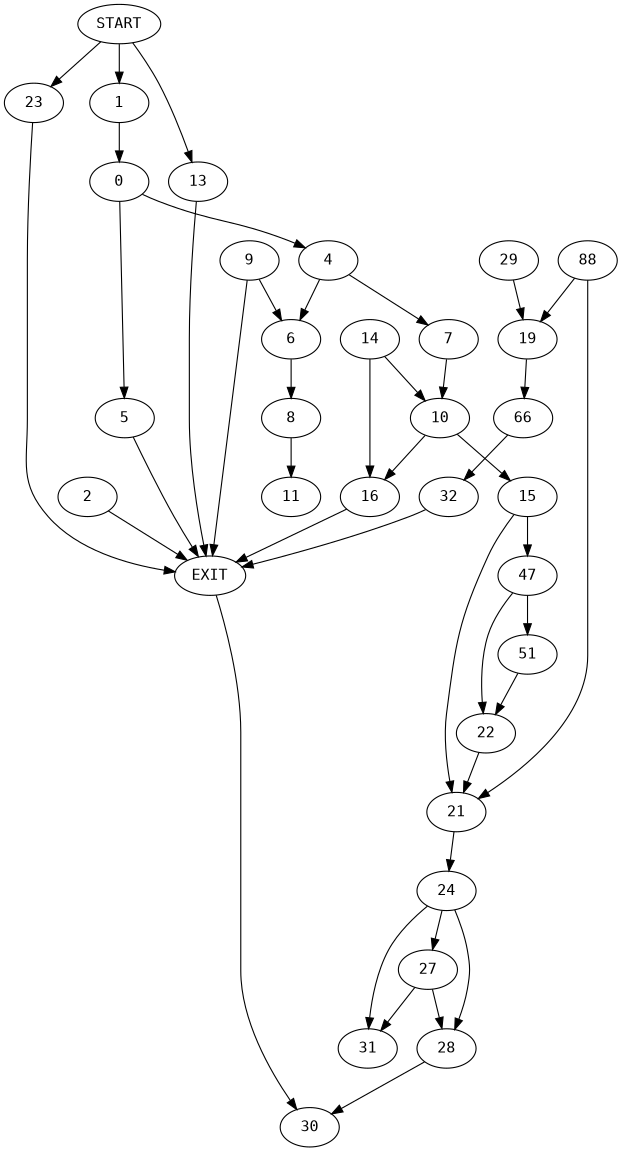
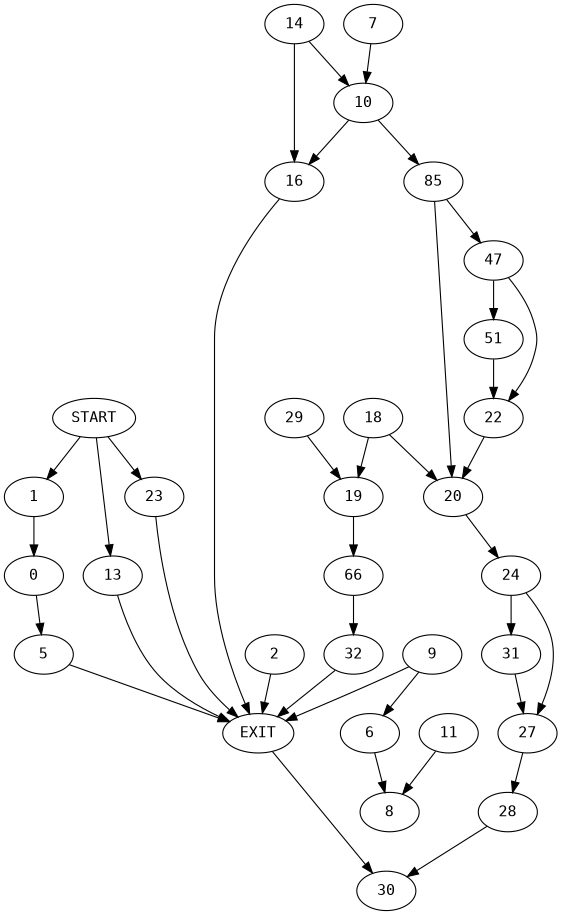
  digraph {
    fontname="DejaVu Sans Mono"
    node [fontname="DejaVu Sans Mono"]
    edge [fontname="DejaVu Sans Mono"]
    n1 [label=START]
    1
    13
    23
    n5 [label=0]
    n6 [label=EXIT]
    30
    2
-   4
    5
    6
    7
    8
    10
    11
    9
-   15
+   15 [label=85]
    16
    14
    n20 [label=47]
-   20 [label=21]
+   20
    n22 [label=51]
    22
-   18 [label=88]
+   18
    19
    n26 [label=66]
    24
    32
    27
    28
    31
    29
    n1 -> 1
    n1 -> 13
    n1 -> 23
    1 -> n5
    13 -> n6
    23 -> n6
-   n5 -> 4
    n5 -> 5
    n6 -> 30
    2 -> n6
-   4 -> 6
-   4 -> 7
    5 -> n6
    6 -> 8
    7 -> 10
-   8 -> 11
+   11 -> 8
    10 -> 15
    10 -> 16
    9 -> n6
    9 -> 6
    15 -> n20
    15 -> 20
    16 -> n6
    14 -> 10
    14 -> 16
    n20 -> n22
    n20 -> 22
    20 -> 24
    n22 -> 22
    22 -> 20
    18 -> 20
    18 -> 19
    19 -> n26
    n26 -> 32
    24 -> 27
-   24 -> 28
    24 -> 31
    32 -> n6
    27 -> 28
-   27 -> 31
+   31 -> 27
    28 -> 30
    29 -> 19
  }
